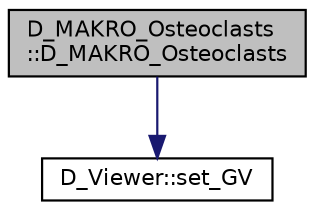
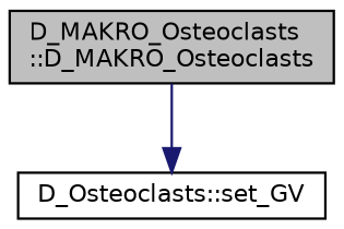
  digraph {
    rankdir=TB
    node [color=black fontname=Helvetica fontsize=10 shape=record style=filled]
    n1 [fillcolor=grey75 fontcolor=black height=0.2 label="D_MAKRO_Osteoclasts\l::D_MAKRO_Osteoclasts" width=0.4]
-   n2 [fillcolor=white height=0.2 label="D_Viewer::set_GV" width=0.4]
+   n2 [fillcolor=white height=0.2 label="D_Osteoclasts::set_GV" width=0.4]
    n1 -> n2 [color=midnightblue fontname=Helvetica fontsize=10 labelfontname=Helvetica labelfontsize=10 style=solid]
  }
